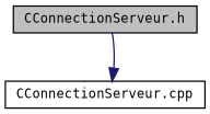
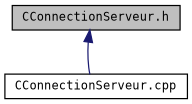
  digraph {
    fontname="DejaVu Sans Mono"
    node [color=black fontname="DejaVu Sans Mono" fontsize=10 shape=record style=filled]
    n1 [fillcolor=grey75 fontcolor=black height=0.2 label="CConnectionServeur.h" width=0.4]
    n2 [fillcolor=white height=0.2 label="CConnectionServeur.cpp" width=0.4]
-   n2 -> n1 [color=midnightblue dir=back fontname="DejaVu Sans Mono" fontsize=10 labelfontname=Helvetica labelfontsize=10 style=solid]
+   n1 -> n2 [color=midnightblue dir=back fontname="DejaVu Sans Mono" fontsize=10 labelfontname=Helvetica labelfontsize=10 style=solid]
  }
